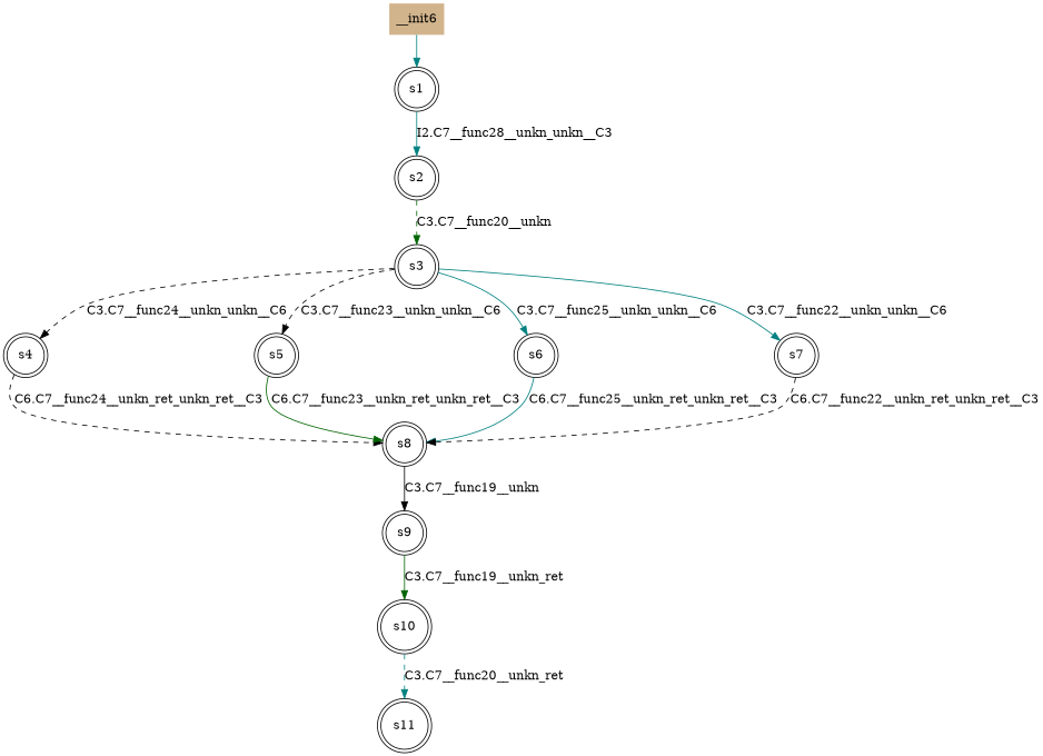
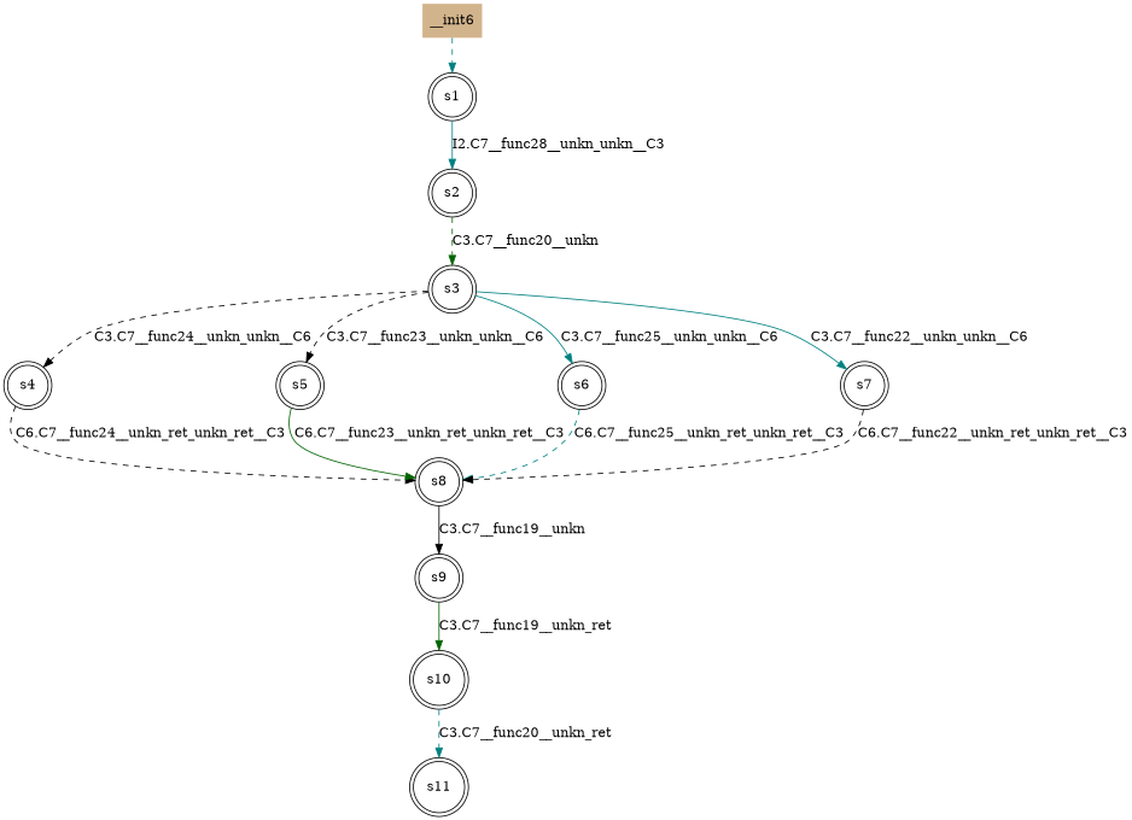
  digraph {
    node [shape=doublecircle]
    edge [color=teal style=solid]
    n1 [label=<s1>]
    n2 [label=<s2>]
    n3 [label=<s3>]
    n4 [label=<s4>]
    n5 [label=<s5>]
    n6 [label=<s6>]
    n7 [label=<s7>]
    n8 [label=<s8>]
    n9 [label=<s9>]
    n10 [label=<s10>]
    n11 [label=<s11>]
    n12 [fillcolor=tan label=__init6 shape=none style=filled]
    n1 -> n2 [label=<I2.C7__func28__unkn_unkn__C3>]
    n2 -> n3 [color=darkgreen label=<C3.C7__func20__unkn> style=dashed]
    n3 -> n4 [color=black label=<C3.C7__func24__unkn_unkn__C6> style=dashed]
    n3 -> n5 [color=black label=<C3.C7__func23__unkn_unkn__C6> style=dashed]
    n3 -> n6 [label=<C3.C7__func25__unkn_unkn__C6>]
    n3 -> n7 [label=<C3.C7__func22__unkn_unkn__C6>]
    n4 -> n8 [color=black label=<C6.C7__func24__unkn_ret_unkn_ret__C3> style=dashed]
    n5 -> n8 [color=darkgreen label=<C6.C7__func23__unkn_ret_unkn_ret__C3>]
-   n6 -> n8 [label=<C6.C7__func25__unkn_ret_unkn_ret__C3>]
+   n6 -> n8 [label=<C6.C7__func25__unkn_ret_unkn_ret__C3> style=dashed]
    n7 -> n8 [color=black label=<C6.C7__func22__unkn_ret_unkn_ret__C3> style=dashed]
    n8 -> n9 [color=black label=<C3.C7__func19__unkn>]
    n9 -> n10 [color=darkgreen label=<C3.C7__func19__unkn_ret>]
    n10 -> n11 [label=<C3.C7__func20__unkn_ret> style=dashed]
-   n12 -> n1
+   n12 -> n1 [style=dashed]
  }
